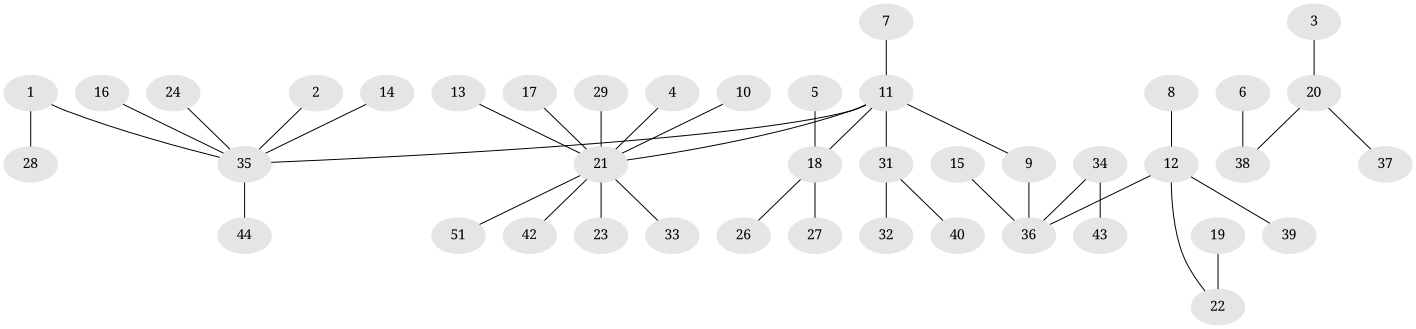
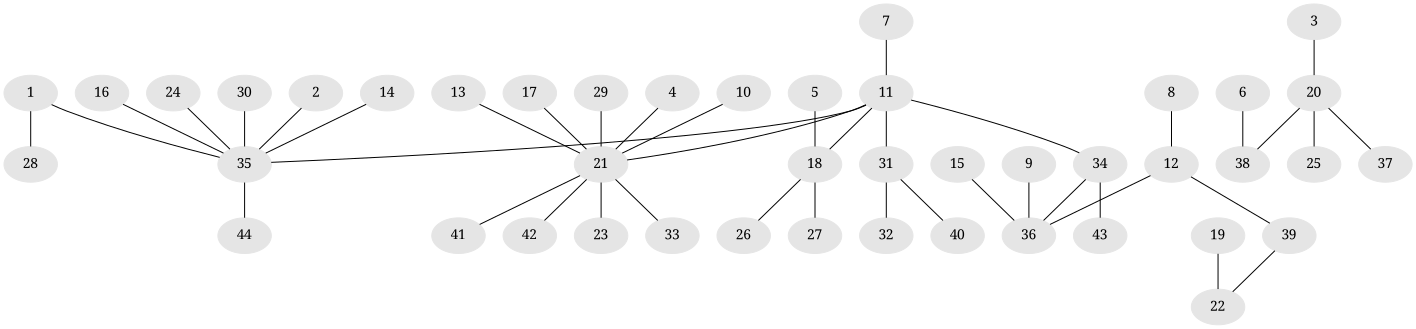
  graph {
    fontname="Noto Serif"
    node [color=gray90 fontname="Noto Serif" style=filled]
    edge [fontname="Noto Serif" weight=1.0]
    1
    28
    35
    20
+   25
    37
    38
    44
    2
    3
    4
    21
    23
    33
-   41 [label=51]
+   41
    42
    5
    18
    26
    27
    6
    7
    11
    31
    34
    8
    12
    36
    22
    39
    9
    10
    32
    40
    43
    13
    14
    15
    16
    17
    19
    24
    29
+   30
    1 -- 28
    1 -- 35
    35 -- 44
+   20 -- 25
    20 -- 37
    20 -- 38
    2 -- 35
    3 -- 20
    4 -- 21
    21 -- 23
    21 -- 33
    21 -- 41
    21 -- 42
    5 -- 18
    18 -- 26
    18 -- 27
    6 -- 38
    7 -- 11
    11 -- 35
    11 -- 21
    11 -- 18
    11 -- 31
-   11 -- 9
+   11 -- 34
    31 -- 32
    31 -- 40
    34 -- 36
    34 -- 43
    8 -- 12
    12 -- 36
-   12 -- 22
+   39 -- 22
    12 -- 39
    9 -- 36
    10 -- 21
    13 -- 21
    14 -- 35
    15 -- 36
    16 -- 35
    17 -- 21
    19 -- 22
    24 -- 35
    29 -- 21
+   30 -- 35
  }
